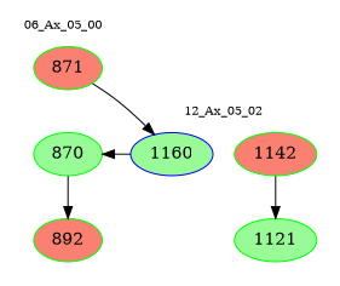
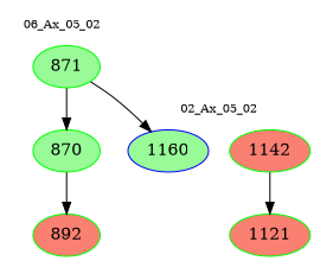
  digraph {
    node [color=green fillcolor=salmon style=filled]
    edge [color=black]
-   n1 [label=871]
+   n1 [fillcolor=palegreen label=871]
    n2 [fillcolor=palegreen label=870]
    n3 [label=892]
    n4 [label=1142]
-   n5 [fillcolor=palegreen label=1121]
+   n5 [label=1121]
    n6 [color=blue fillcolor=palegreen label=1160]
    subgraph cluster_1 {
      color=white
      fontsize=10
-     label="06_Ax_05_00"
+     label="06_Ax_05_02"
      n1
      n2
      n3
    }
    subgraph cluster_2 {
      color=white
      fontsize=10
-     label="12_Ax_05_02"
+     label="02_Ax_05_02"
      n4
      n5
      n6
    }
-   n6 -> n2
+   n1 -> n2
    n1 -> n6
    n2 -> n3
    n4 -> n5
  }
